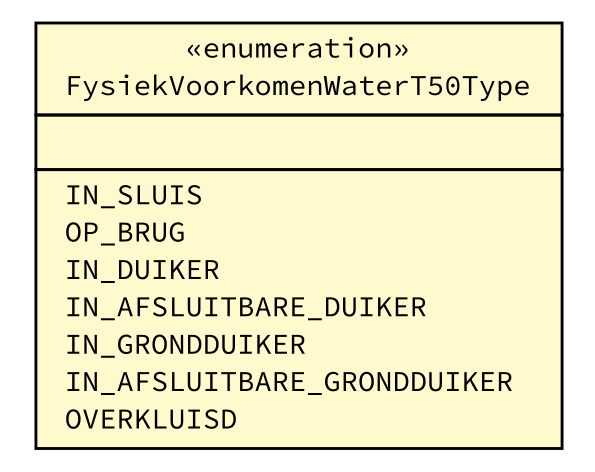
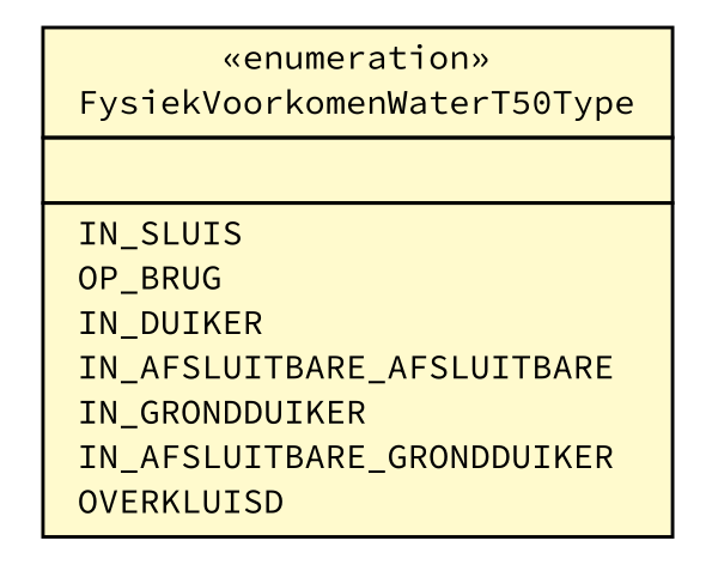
  digraph {
    nodesep=0.25
    ranksep=0.5
    fontname="Source Code Pro"
-   n1 [fontcolor=black fontname="Source Code Pro" fontsize=10.0 label=<<table title="nl.b3p.topnl.top50nl.FysiekVoorkomenWaterT50Type" border="0" cellborder="1" cellspacing="0" cellpadding="2" port="p" bgcolor="lemonChiffon" href="./FysiekVoorkomenWaterT50Type.html"> 		<tr><td><table border="0" cellspacing="0" cellpadding="1"> <tr><td align="center" balign="center"> &#171;enumeration&#187; </td></tr> <tr><td align="center" balign="center"> FysiekVoorkomenWaterT50Type </td></tr> 		</table></td></tr> 		<tr><td><table border="0" cellspacing="0" cellpadding="1"> <tr><td align="left" balign="left">  </td></tr> 		</table></td></tr> 		<tr><td><table border="0" cellspacing="0" cellpadding="1"> <tr><td align="left" balign="left"> IN_SLUIS </td></tr> <tr><td align="left" balign="left"> OP_BRUG </td></tr> <tr><td align="left" balign="left"> IN_DUIKER </td></tr> <tr><td align="left" balign="left"> IN_AFSLUITBARE_DUIKER </td></tr> <tr><td align="left" balign="left"> IN_GRONDDUIKER </td></tr> <tr><td align="left" balign="left"> IN_AFSLUITBARE_GRONDDUIKER </td></tr> <tr><td align="left" balign="left"> OVERKLUISD </td></tr> 		</table></td></tr> 		</table>> shape=plaintext]
+   n1 [fontcolor=black fontname="Source Code Pro" fontsize=10.0 label=<<table title="nl.b3p.topnl.top50nl.FysiekVoorkomenWaterT50Type" border="0" cellborder="1" cellspacing="0" cellpadding="2" port="p" bgcolor="lemonChiffon" href="./FysiekVoorkomenWaterT50Type.html"> 		<tr><td><table border="0" cellspacing="0" cellpadding="1"> <tr><td align="center" balign="center"> &#171;enumeration&#187; </td></tr> <tr><td align="center" balign="center"> FysiekVoorkomenWaterT50Type </td></tr> 		</table></td></tr> 		<tr><td><table border="0" cellspacing="0" cellpadding="1"> <tr><td align="left" balign="left">  </td></tr> 		</table></td></tr> 		<tr><td><table border="0" cellspacing="0" cellpadding="1"> <tr><td align="left" balign="left"> IN_SLUIS </td></tr> <tr><td align="left" balign="left"> OP_BRUG </td></tr> <tr><td align="left" balign="left"> IN_DUIKER </td></tr> <tr><td align="left" balign="left"> IN_AFSLUITBARE_AFSLUITBARE </td></tr> <tr><td align="left" balign="left"> IN_GRONDDUIKER </td></tr> <tr><td align="left" balign="left"> IN_AFSLUITBARE_GRONDDUIKER </td></tr> <tr><td align="left" balign="left"> OVERKLUISD </td></tr> 		</table></td></tr> 		</table>> shape=plaintext]
  }
